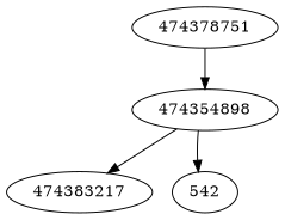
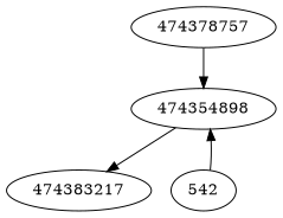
  strict digraph {
    n1 [label=474383217]
    474354898
    542
-   474378757 [label=474378751]
+   474378757
    474354898 -> n1
-   474354898 -> 542
+   542 -> 474354898
    474378757 -> 474354898
  }
